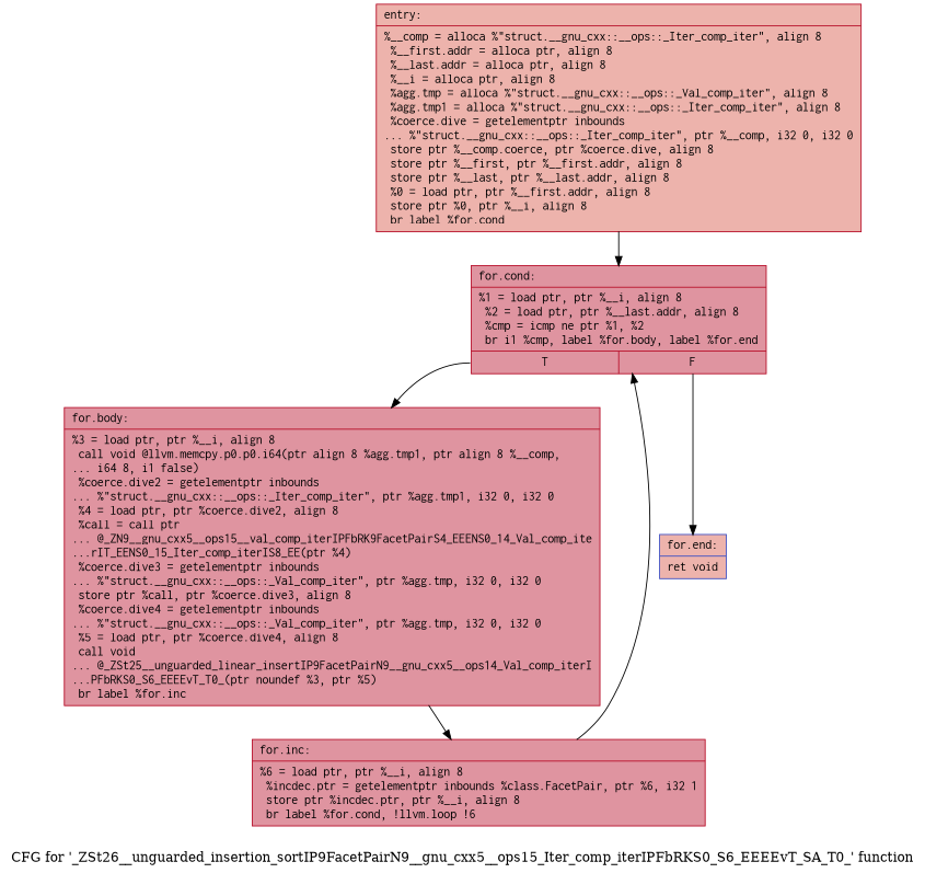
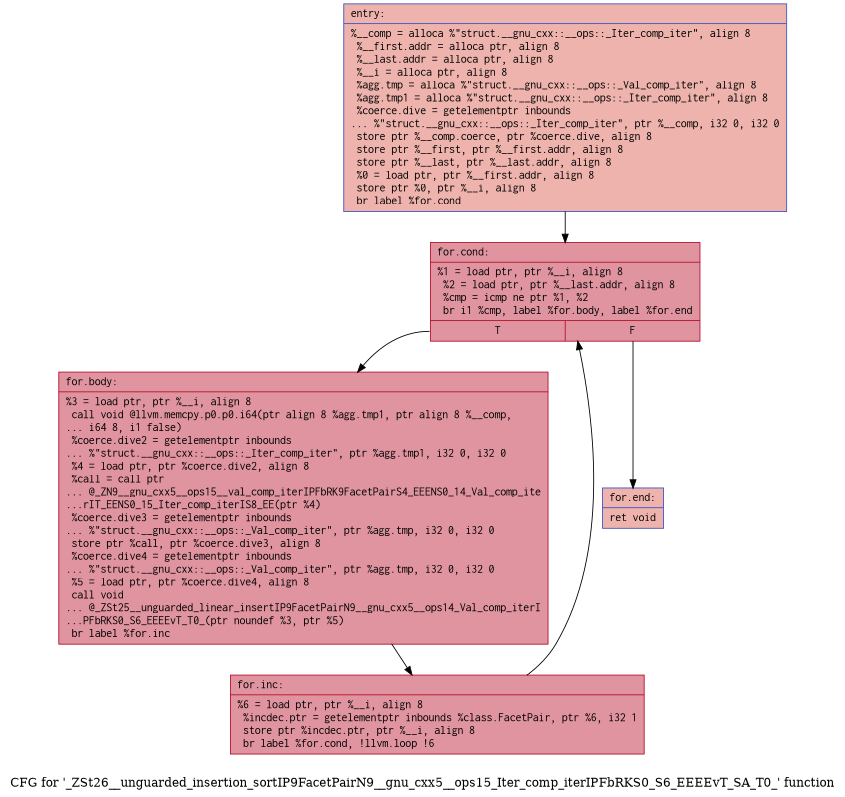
  digraph {
    label="CFG for '_ZSt26__unguarded_insertion_sortIP9FacetPairN9__gnu_cxx5__ops15_Iter_comp_iterIPFbRKS0_S6_EEEEvT_SA_T0_' function"
    node [color="#b70d28ff" fillcolor="#b70d2870" fontname=Courier shape=record style=filled]
-   n1 [fillcolor="#d6524470" label="{entry:\l|  %__comp = alloca %\"struct.__gnu_cxx::__ops::_Iter_comp_iter\", align 8\l  %__first.addr = alloca ptr, align 8\l  %__last.addr = alloca ptr, align 8\l  %__i = alloca ptr, align 8\l  %agg.tmp = alloca %\"struct.__gnu_cxx::__ops::_Val_comp_iter\", align 8\l  %agg.tmp1 = alloca %\"struct.__gnu_cxx::__ops::_Iter_comp_iter\", align 8\l  %coerce.dive = getelementptr inbounds\l... %\"struct.__gnu_cxx::__ops::_Iter_comp_iter\", ptr %__comp, i32 0, i32 0\l  store ptr %__comp.coerce, ptr %coerce.dive, align 8\l  store ptr %__first, ptr %__first.addr, align 8\l  store ptr %__last, ptr %__last.addr, align 8\l  %0 = load ptr, ptr %__first.addr, align 8\l  store ptr %0, ptr %__i, align 8\l  br label %for.cond\l}"]
+   n1 [color="#3d50c3ff" fillcolor="#d6524470" label="{entry:\l|  %__comp = alloca %\"struct.__gnu_cxx::__ops::_Iter_comp_iter\", align 8\l  %__first.addr = alloca ptr, align 8\l  %__last.addr = alloca ptr, align 8\l  %__i = alloca ptr, align 8\l  %agg.tmp = alloca %\"struct.__gnu_cxx::__ops::_Val_comp_iter\", align 8\l  %agg.tmp1 = alloca %\"struct.__gnu_cxx::__ops::_Iter_comp_iter\", align 8\l  %coerce.dive = getelementptr inbounds\l... %\"struct.__gnu_cxx::__ops::_Iter_comp_iter\", ptr %__comp, i32 0, i32 0\l  store ptr %__comp.coerce, ptr %coerce.dive, align 8\l  store ptr %__first, ptr %__first.addr, align 8\l  store ptr %__last, ptr %__last.addr, align 8\l  %0 = load ptr, ptr %__first.addr, align 8\l  store ptr %0, ptr %__i, align 8\l  br label %for.cond\l}"]
    n2 [label="{for.cond:\l|  %1 = load ptr, ptr %__i, align 8\l  %2 = load ptr, ptr %__last.addr, align 8\l  %cmp = icmp ne ptr %1, %2\l  br i1 %cmp, label %for.body, label %for.end\l|{<s0>T|<s1>F}}"]
    n3 [label="{for.body:\l|  %3 = load ptr, ptr %__i, align 8\l  call void @llvm.memcpy.p0.p0.i64(ptr align 8 %agg.tmp1, ptr align 8 %__comp,\l... i64 8, i1 false)\l  %coerce.dive2 = getelementptr inbounds\l... %\"struct.__gnu_cxx::__ops::_Iter_comp_iter\", ptr %agg.tmp1, i32 0, i32 0\l  %4 = load ptr, ptr %coerce.dive2, align 8\l  %call = call ptr\l... @_ZN9__gnu_cxx5__ops15__val_comp_iterIPFbRK9FacetPairS4_EEENS0_14_Val_comp_ite\l...rIT_EENS0_15_Iter_comp_iterIS8_EE(ptr %4)\l  %coerce.dive3 = getelementptr inbounds\l... %\"struct.__gnu_cxx::__ops::_Val_comp_iter\", ptr %agg.tmp, i32 0, i32 0\l  store ptr %call, ptr %coerce.dive3, align 8\l  %coerce.dive4 = getelementptr inbounds\l... %\"struct.__gnu_cxx::__ops::_Val_comp_iter\", ptr %agg.tmp, i32 0, i32 0\l  %5 = load ptr, ptr %coerce.dive4, align 8\l  call void\l... @_ZSt25__unguarded_linear_insertIP9FacetPairN9__gnu_cxx5__ops14_Val_comp_iterI\l...PFbRKS0_S6_EEEEvT_T0_(ptr noundef %3, ptr %5)\l  br label %for.inc\l}"]
    n4 [color="#3d50c3ff" fillcolor="#d6524470" label="{for.end:\l|  ret void\l}"]
    n5 [label="{for.inc:\l|  %6 = load ptr, ptr %__i, align 8\l  %incdec.ptr = getelementptr inbounds %class.FacetPair, ptr %6, i32 1\l  store ptr %incdec.ptr, ptr %__i, align 8\l  br label %for.cond, !llvm.loop !6\l}"]
    n1 -> n2
    n2 -> n3 [tailport=s0]
    n2 -> n4 [tailport=s1]
    n3 -> n5
    n5 -> n2
  }
